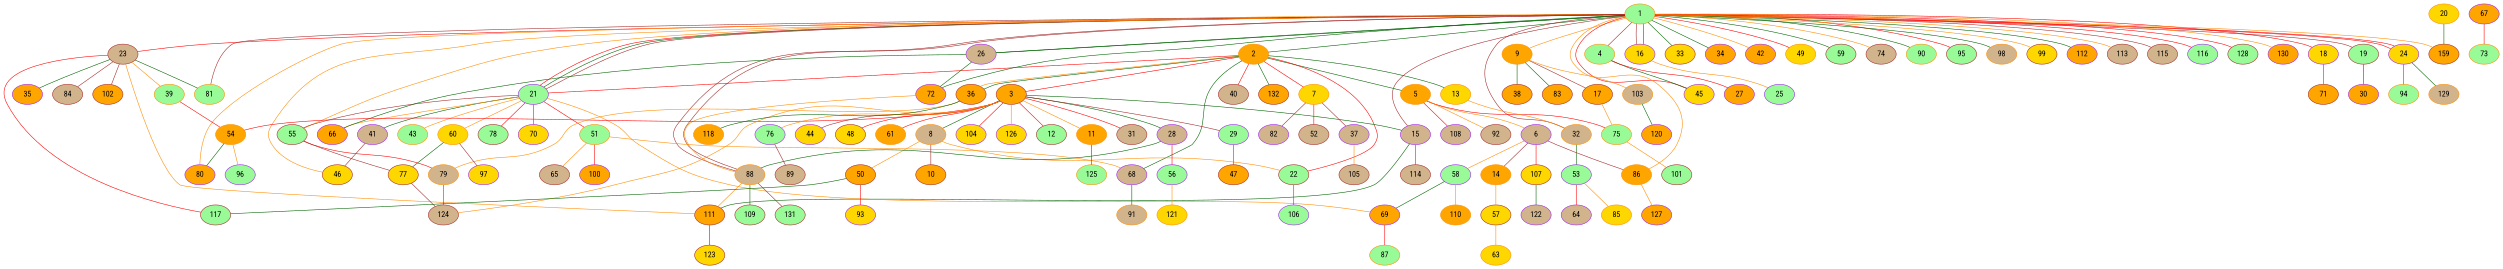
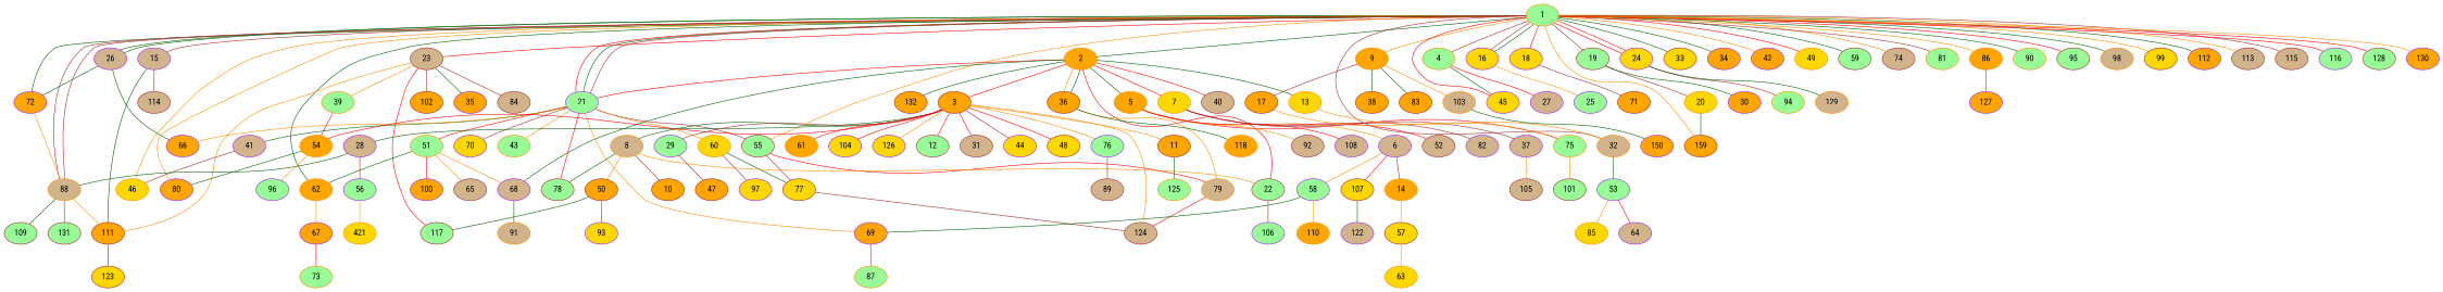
  graph {
    fontname="Roboto Condensed"
    node [color=purple fillcolor=orange fontname="Roboto Condensed" style=filled]
    edge [color=darkgreen fontname="Roboto Condensed"]
    1 [color=darkorange fillcolor=palegreen]
    2 [color=darkorange]
    4 [color=darkorange fillcolor=palegreen]
    9 [color=darkorange]
    15 [fillcolor=tan]
    16 [fillcolor=gold]
    18 [fillcolor=gold]
    19 [color=brown fillcolor=palegreen]
    21 [fillcolor=palegreen]
    23 [color=brown fillcolor=tan]
    24 [fillcolor=gold]
    26 [fillcolor=tan]
    32 [color=darkorange fillcolor=tan]
    33 [color=brown fillcolor=gold]
    34
    42
    45 [fillcolor=gold]
-   46 [color=brown fillcolor=gold]
+   46 [color=darkorange fillcolor=gold]
    49 [color=darkorange fillcolor=gold]
    55 [color=brown fillcolor=palegreen]
    59 [color=brown fillcolor=palegreen]
+   62 [color=darkorange]
    72
    74 [color=brown fillcolor=tan]
    80
    81 [color=darkorange fillcolor=palegreen]
    86 [color=darkorange]
    88 [color=darkorange fillcolor=tan]
    90 [color=darkorange fillcolor=palegreen]
    95 [color=brown fillcolor=palegreen]
    98 [color=darkorange fillcolor=tan]
    99 [color=brown fillcolor=gold]
    112
    113 [color=brown fillcolor=tan]
    115 [color=brown fillcolor=tan]
    116 [fillcolor=palegreen]
    n37 [color=brown label=159]
    128 [color=brown fillcolor=palegreen]
    130
    3 [color=brown]
    5 [color=darkorange]
    7 [color=darkorange fillcolor=gold]
    13 [color=darkorange fillcolor=gold]
    22 [color=brown fillcolor=palegreen]
    36 [color=brown]
    40 [color=brown fillcolor=tan]
    68 [fillcolor=tan]
    132 [color=brown]
-   27
+   27 [fillcolor=tan]
    38 [color=brown]
    17 [color=brown]
    83 [color=brown]
    103 [color=darkorange fillcolor=tan]
    111 [color=brown]
    114 [color=brown fillcolor=tan]
    25 [fillcolor=palegreen]
    71 [color=brown]
    20 [color=darkorange fillcolor=gold]
    30
    78 [color=brown fillcolor=palegreen]
    41 [fillcolor=tan]
    43 [color=darkorange fillcolor=palegreen]
    51 [color=darkorange fillcolor=palegreen]
    60 [color=darkorange fillcolor=gold]
    66
    69
    70 [fillcolor=gold]
    35
    39 [color=darkorange fillcolor=palegreen]
    84 [color=brown fillcolor=tan]
    102 [color=brown]
    117 [color=brown fillcolor=palegreen]
    94 [color=darkorange fillcolor=palegreen]
    129 [color=darkorange fillcolor=tan]
    53 [fillcolor=palegreen]
    79 [color=darkorange fillcolor=tan]
    77 [color=brown fillcolor=gold]
    67
    127
    109 [color=brown fillcolor=palegreen]
    131 [color=brown fillcolor=palegreen]
    8 [color=darkorange fillcolor=tan]
-   11 [color=darkorange]
+   11 [color=brown]
    12 [color=brown fillcolor=palegreen]
    28 [fillcolor=tan]
    29 [fillcolor=palegreen]
    31 [color=brown fillcolor=tan]
    44 [fillcolor=gold]
    48 [color=brown fillcolor=gold]
    54 [color=darkorange]
    61 [color=darkorange]
    76 [fillcolor=palegreen]
    104 [fillcolor=gold]
    124 [color=brown fillcolor=tan]
    126 [fillcolor=gold]
    6 [fillcolor=tan]
    75 [color=darkorange fillcolor=palegreen]
    92 [color=brown fillcolor=tan]
    108 [fillcolor=tan]
    37 [fillcolor=tan]
    52 [color=brown fillcolor=tan]
    82 [fillcolor=tan]
    106 [fillcolor=palegreen]
    118 [color=darkorange]
    91 [color=darkorange fillcolor=tan]
    10 [color=brown]
    50 [color=brown]
    125 [color=darkorange fillcolor=palegreen]
    56 [fillcolor=palegreen]
    47 [color=brown]
    96 [fillcolor=palegreen]
    89 [color=brown fillcolor=tan]
    14 [color=darkorange]
    58 [fillcolor=palegreen]
    107 [color=brown fillcolor=gold]
    101 [color=brown fillcolor=palegreen]
    57 [color=brown fillcolor=gold]
    110 [color=darkorange]
    122 [fillcolor=tan]
    105 [color=brown fillcolor=tan]
    93 [fillcolor=gold]
-   120
+   120 [label=150]
    63 [color=darkorange fillcolor=gold]
    123 [color=brown fillcolor=gold]
    65 [color=brown fillcolor=tan]
    100
    97 [fillcolor=gold]
    87 [color=darkorange fillcolor=palegreen]
-   121 [color=darkorange fillcolor=gold]
+   121 [color=darkorange fillcolor=gold label=421]
    64 [fillcolor=tan]
    85 [color=darkorange fillcolor=gold]
    73 [color=darkorange fillcolor=palegreen]
    1 -- 2
    1 -- 4 [color=brown]
    1 -- 9 [color=darkorange]
    1 -- 15 [color=brown]
    1 -- 16 [color=brown]
    1 -- 16
    1 -- 18 [color=red]
    1 -- 19 [color=brown]
    1 -- 21 [color=red]
    1 -- 21
    1 -- 21 [color=brown]
    1 -- 23 [color=red]
    1 -- 24 [color=red]
    1 -- 24 [color=red]
    1 -- 26
    1 -- 26
    1 -- 32 [color=brown]
    1 -- 33
    1 -- 34
    1 -- 42 [color=darkorange]
    1 -- 45 [color=red]
    1 -- 46 [color=darkorange]
    1 -- 49 [color=red]
    1 -- 55 [color=darkorange]
    1 -- 59
+   1 -- 62
    1 -- 72
    1 -- 74 [color=darkorange]
    1 -- 80 [color=darkorange]
    1 -- 81 [color=brown]
    1 -- 86 [color=darkorange]
    1 -- 88 [color=brown]
    1 -- 88 [color=brown]
    1 -- 90
    1 -- 95 [color=red]
    1 -- 98
    1 -- 99 [color=darkorange]
    1 -- 112
    1 -- 113 [color=darkorange]
    1 -- 115 [color=brown]
    1 -- 116 [color=red]
    1 -- n37 [color=darkorange]
    1 -- 128 [color=red]
    1 -- 130 [color=darkorange]
    2 -- 21 [color=red]
    2 -- 3 [color=red]
    2 -- 5
    2 -- 7 [color=red]
    2 -- 13
    2 -- 22 [color=red]
    2 -- 36 [color=darkorange]
    2 -- 36
    2 -- 40 [color=red]
    2 -- 68
    2 -- 132
    4 -- 45
    4 -- 27 [color=red]
    9 -- 38
    9 -- 17 [color=brown]
    9 -- 83
    9 -- 103 [color=darkorange]
    15 -- 111
    15 -- 114 [color=red]
    16 -- 25 [color=darkorange]
    18 -- 71 [color=brown]
+   19 -- 20 [color=brown]
    19 -- 30
    21 -- 55 [color=brown]
    21 -- 78 [color=red]
    21 -- 41
    21 -- 43 [color=darkorange]
    21 -- 51 [color=red]
    21 -- 60 [color=darkorange]
    21 -- 66 [color=darkorange]
    21 -- 69 [color=darkorange]
    21 -- 70 [color=brown]
-   23 -- 81
    23 -- 111 [color=darkorange]
    23 -- 35
    23 -- 39 [color=darkorange]
    23 -- 84 [color=brown]
    23 -- 102 [color=brown]
    23 -- 117 [color=red]
    24 -- 94 [color=brown]
    24 -- 129
    26 -- 72
    26 -- 66
    32 -- 53
    55 -- 79 [color=red]
    55 -- 77 [color=brown]
+   62 -- 67 [color=darkorange]
    72 -- 88 [color=darkorange]
-   86 -- 127 [color=darkorange]
+   86 -- 127 [color=red]
    88 -- 111 [color=darkorange]
    88 -- 109
    88 -- 131 [color=brown]
-   3 -- 15
    3 -- 8
    3 -- 11 [color=darkorange]
    3 -- 12 [color=red]
    3 -- 28
    3 -- 29 [color=brown]
    3 -- 31 [color=red]
    3 -- 44 [color=brown]
    3 -- 48 [color=red]
    3 -- 54 [color=red]
    3 -- 61 [color=red]
    3 -- 76 [color=darkorange]
    3 -- 104 [color=red]
    3 -- 124 [color=darkorange]
    3 -- 126 [color=darkorange]
    5 -- 6 [color=darkorange]
    5 -- 75 [color=red]
    5 -- 92 [color=darkorange]
    5 -- 108 [color=red]
    7 -- 37 [color=brown]
    7 -- 52 [color=red]
    7 -- 82 [color=brown]
    13 -- 32 [color=darkorange]
    22 -- 106 [color=brown]
    36 -- 79 [color=darkorange]
    36 -- 118
    68 -- 91
    17 -- 75 [color=darkorange]
    103 -- 120
    111 -- 123
    20 -- n37
    41 -- 46 [color=brown]
+   51 -- 62
    51 -- 68 [color=darkorange]
    51 -- 65 [color=darkorange]
    51 -- 100 [color=red]
    60 -- 77
    60 -- 97 [color=brown]
    69 -- 87 [color=red]
    39 -- 54 [color=red]
    53 -- 64 [color=red]
    53 -- 85 [color=darkorange]
    79 -- 124 [color=red]
    77 -- 124 [color=brown]
    67 -- 73 [color=red]
    8 -- 22 [color=darkorange]
+   8 -- 78
    8 -- 10 [color=brown]
    8 -- 50 [color=darkorange]
    11 -- 125
    28 -- 88
    28 -- 56 [color=red]
    29 -- 47 [color=brown]
    54 -- 80
    54 -- 96 [color=darkorange]
    76 -- 89 [color=brown]
-   6 -- 86 [color=brown]
    6 -- 14 [color=brown]
    6 -- 58 [color=darkorange]
    6 -- 107 [color=red]
    75 -- 101 [color=darkorange]
    37 -- 105 [color=darkorange]
    50 -- 117
    50 -- 93 [color=red]
    56 -- 121 [color=darkorange]
    14 -- 57 [color=darkorange]
    58 -- 69
    58 -- 110 [color=darkorange]
    107 -- 122
    57 -- 63 [color=darkorange]
  }
